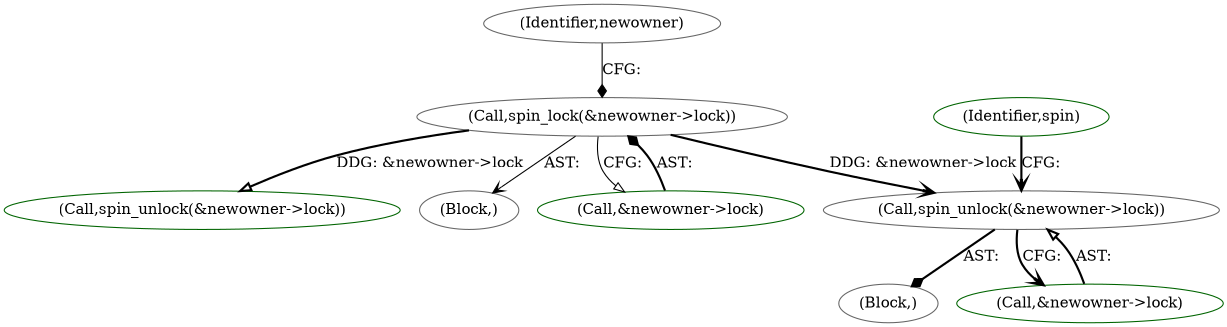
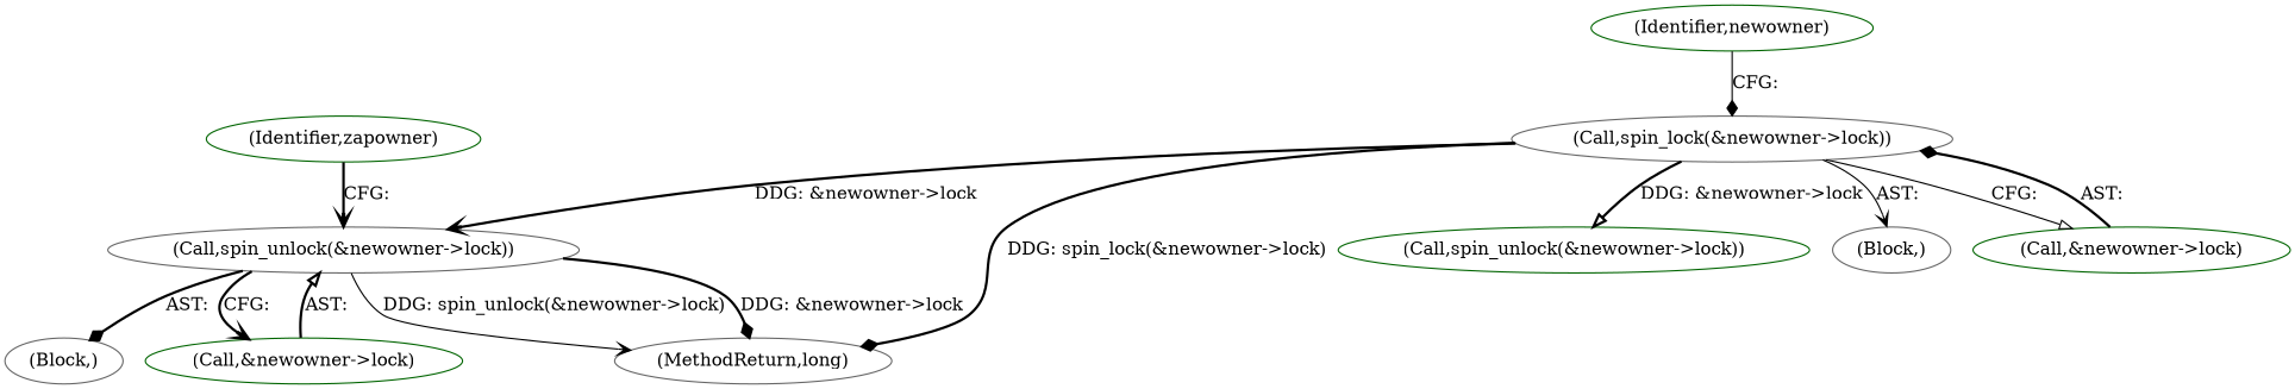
  digraph {
    node [color=gray40]
    edge [arrowhead=diamond style=bold]
    n1 [label="(Call,spin_unlock(&newowner->lock))"]
    n2 [label="(Block,)"]
    n3 [color=darkgreen label="(Call,&newowner->lock)"]
+   n4 [label="(MethodReturn,long)"]
    n5 [label="(Call,spin_lock(&newowner->lock))"]
    n6 [color=darkgreen label="(Call,spin_unlock(&newowner->lock))"]
    n7 [label="(Block,)"]
    n8 [color=darkgreen label="(Call,&newowner->lock)"]
-   n9 [color=darkgreen label="(Identifier,spin)"]
-   n10 [label="(Identifier,newowner)"]
+   n9 [color=darkgreen label="(Identifier,zapowner)"]
+   n10 [color=darkgreen label="(Identifier,newowner)"]
    n1 -> n2 [label="AST: "]
    n1 -> n3 [arrowhead=vee label="CFG: "]
+   n1 -> n4 [arrowhead=vee label="DDG: spin_unlock(&newowner->lock)" style=solid]
+   n1 -> n4 [label="DDG: &newowner->lock"]
    n3 -> n1 [arrowhead=onormal label="AST: "]
    n5 -> n1 [arrowhead=vee label="DDG: &newowner->lock"]
+   n5 -> n4 [label="DDG: spin_lock(&newowner->lock)"]
    n5 -> n6 [arrowhead=onormal label="DDG: &newowner->lock"]
    n5 -> n7 [arrowhead=vee label="AST: " style=solid]
    n5 -> n8 [arrowhead=onormal label="CFG: " style=solid]
    n8 -> n5 [label="AST: "]
    n9 -> n1 [arrowhead=vee label="CFG: "]
    n10 -> n5 [label="CFG: " style=solid]
  }
